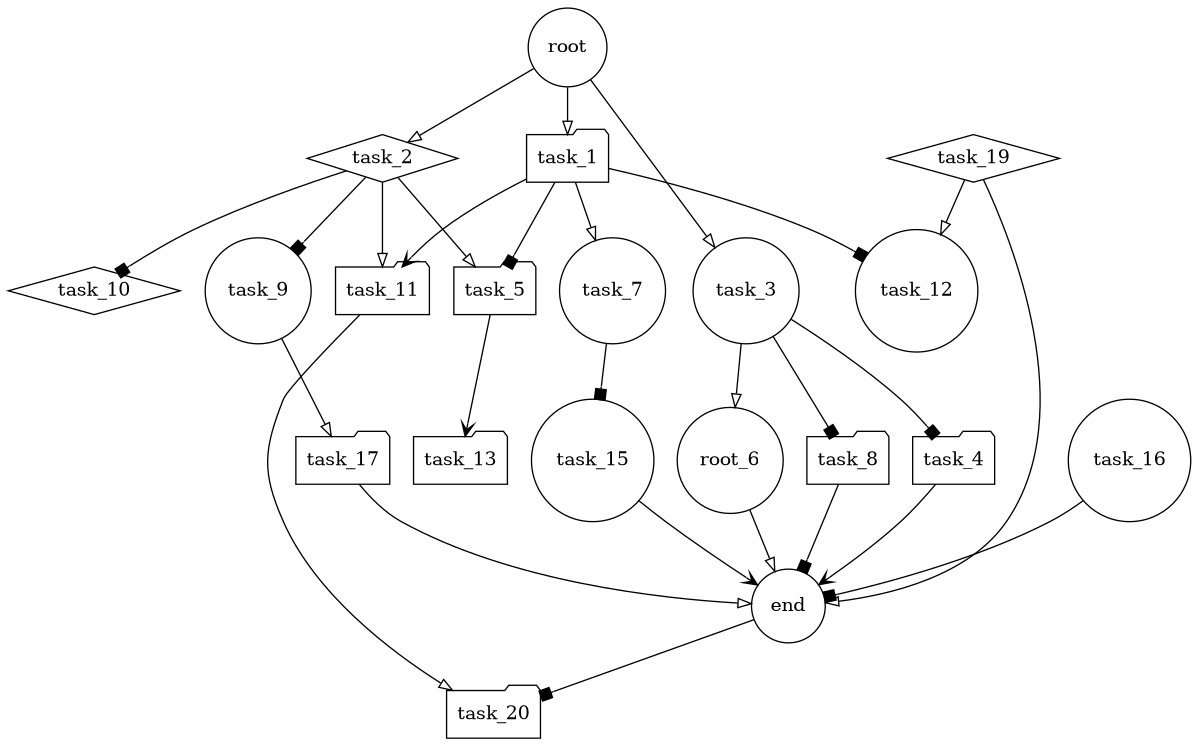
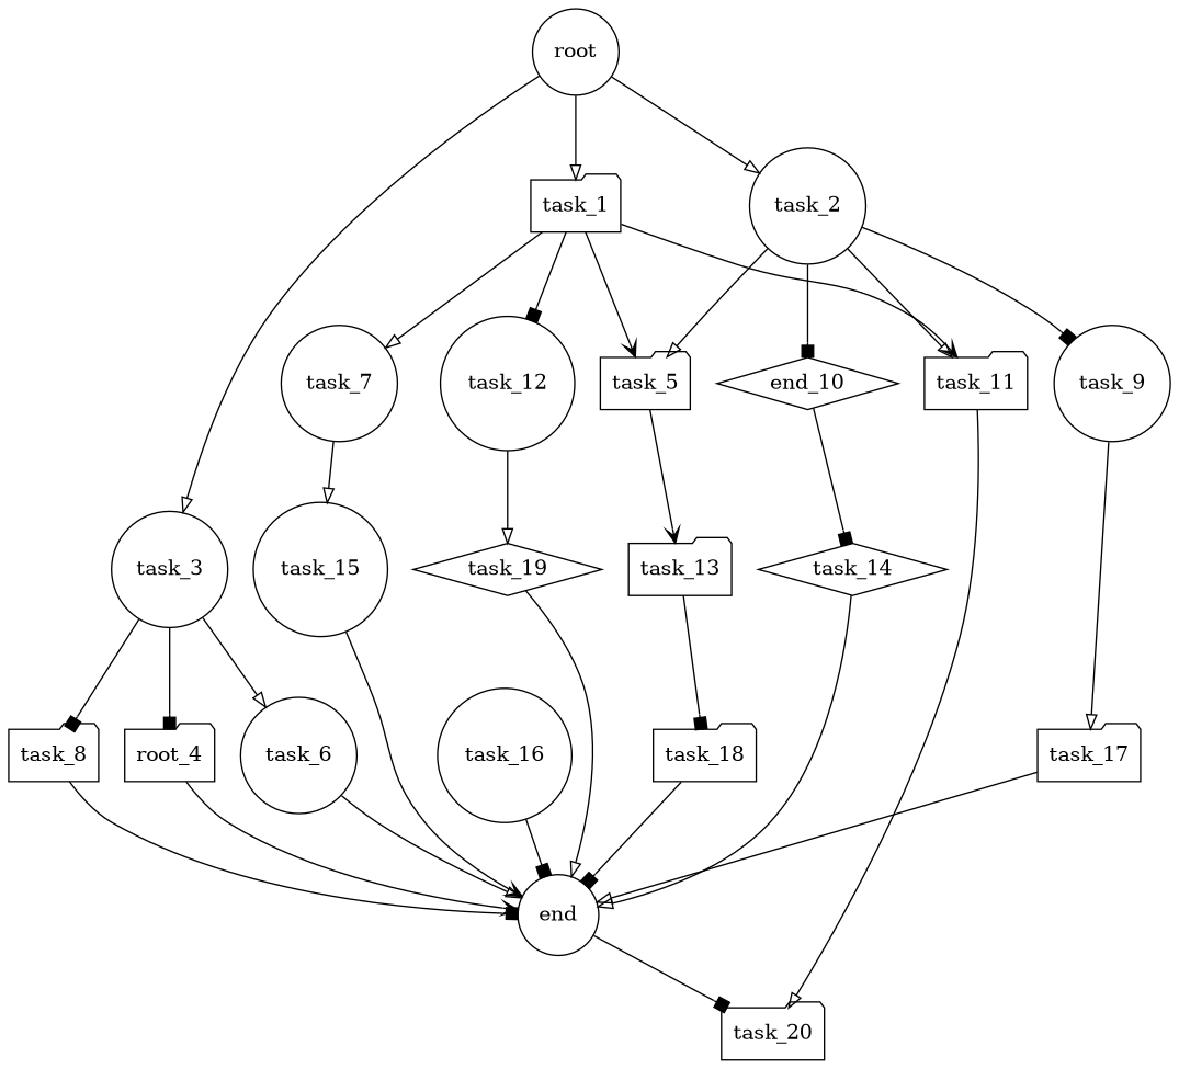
  digraph {
    node [shape=circle]
    edge [arrowhead=onormal]
    root
    task_1 [shape=folder]
-   task_2 [shape=diamond]
+   task_2
    task_3
    task_5 [shape=folder]
    task_7
    task_11 [shape=folder]
    task_12
    task_9
-   task_10 [shape=diamond]
-   task_4 [shape=folder]
-   task_6 [label=root_6]
+   task_10 [shape=diamond label=end_10]
+   task_4 [shape=folder label=root_4]
+   task_6
    task_8 [shape=folder]
    task_13 [shape=folder]
    task_15
    task_20 [shape=folder]
    task_19 [shape=diamond]
    task_17 [shape=folder]
+   task_14 [shape=diamond]
    end
+   task_18 [shape=folder]
    task_16
    root -> task_1
    root -> task_2
    root -> task_3
-   task_1 -> task_5 [arrowhead=box]
+   task_1 -> task_5 [arrowhead=vee]
    task_1 -> task_7
    task_1 -> task_11 [arrowhead=vee]
    task_1 -> task_12 [arrowhead=box]
    task_2 -> task_5
    task_2 -> task_11
    task_2 -> task_9 [arrowhead=box]
    task_2 -> task_10 [arrowhead=box]
    task_3 -> task_4 [arrowhead=box]
    task_3 -> task_6
    task_3 -> task_8 [arrowhead=box]
    task_5 -> task_13 [arrowhead=vee]
-   task_7 -> task_15 [arrowhead=box]
+   task_7 -> task_15
    task_11 -> task_20
-   task_19 -> task_12
+   task_12 -> task_19
    task_9 -> task_17
+   task_10 -> task_14 [arrowhead=box]
    task_4 -> end [arrowhead=vee]
    task_6 -> end
    task_8 -> end [arrowhead=box]
+   task_13 -> task_18 [arrowhead=box]
    task_15 -> end [arrowhead=vee]
    task_19 -> end
    task_17 -> end
+   task_14 -> end
    end -> task_20 [arrowhead=box]
+   task_18 -> end [arrowhead=box]
    task_16 -> end [arrowhead=box]
  }
